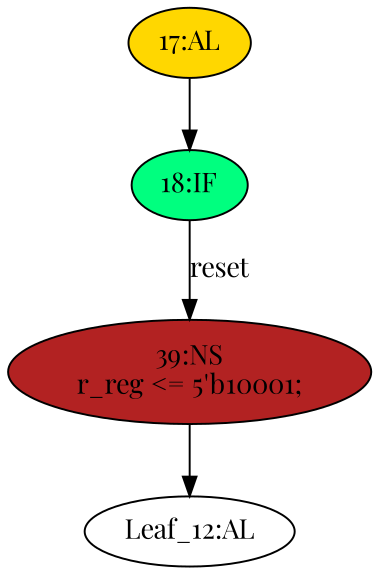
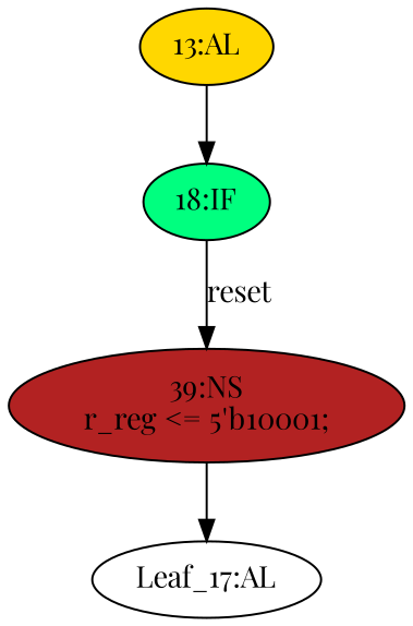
  strict digraph {
    fontname="Playfair Display"
    node [fontname="Playfair Display" statements="[]" style=filled]
    edge [cond="[]" fontname="Playfair Display" lineno=None]
-   n1 [ast="<pyverilog.vparser.ast.Always object at 0x7fdb9aed7050>" clk_sens=True fillcolor=gold label="17:AL" sens="['clk', 'reset']" typ=Always use_var="['reset', 'r_next']"]
+   n1 [ast="<pyverilog.vparser.ast.Always object at 0x7fdb9aed7050>" clk_sens=True fillcolor=gold label="13:AL" sens="['clk', 'reset']" typ=Always use_var="['reset', 'r_next']"]
    n2 [ast="<pyverilog.vparser.ast.IfStatement object at 0x7fdb9aed7210>" fillcolor=springgreen label="18:IF" typ=IfStatement]
    n3 [ast="<pyverilog.vparser.ast.NonblockingSubstitution object at 0x7fdb9aed7550>" fillcolor=firebrick label="39:NS\nr_reg <= 5'b10001;" statements="[<pyverilog.vparser.ast.NonblockingSubstitution object at 0x7fdb9aed7550>]" typ=NonblockingSubstitution]
-   n4 [def_var="['r_reg']" label="Leaf_12:AL" statements="" style=""]
+   n4 [def_var="['r_reg']" label="Leaf_17:AL" statements="" style=""]
    n1 -> n2
    n2 -> n3 [cond="['reset']" label=reset lineno=18]
    n3 -> n4
  }
